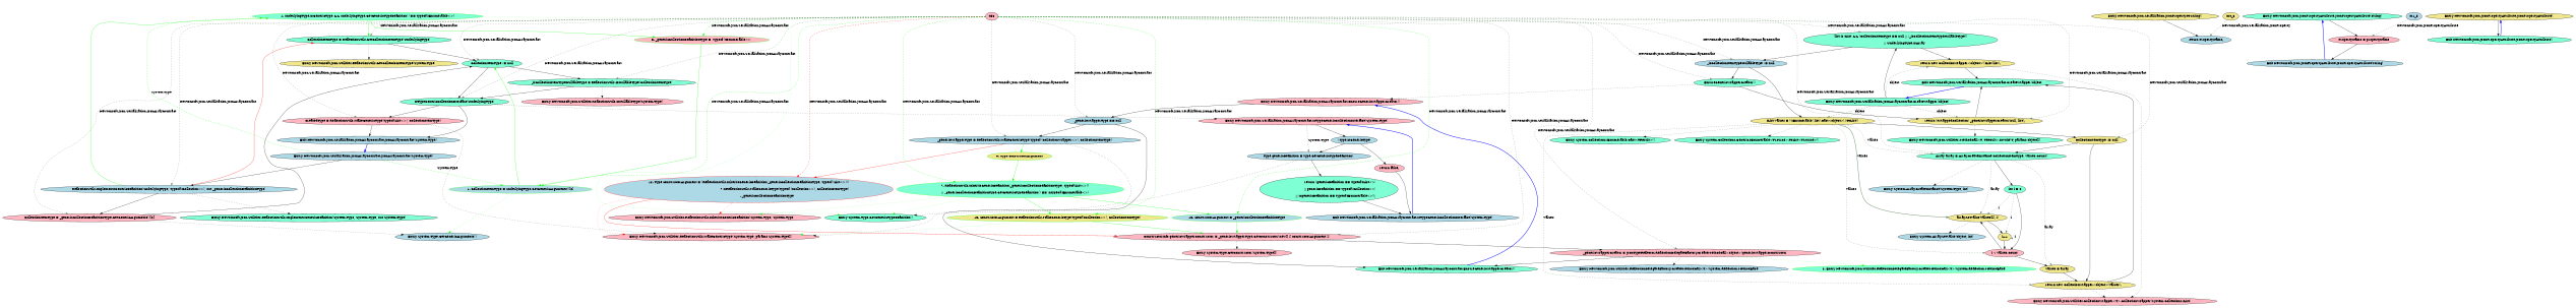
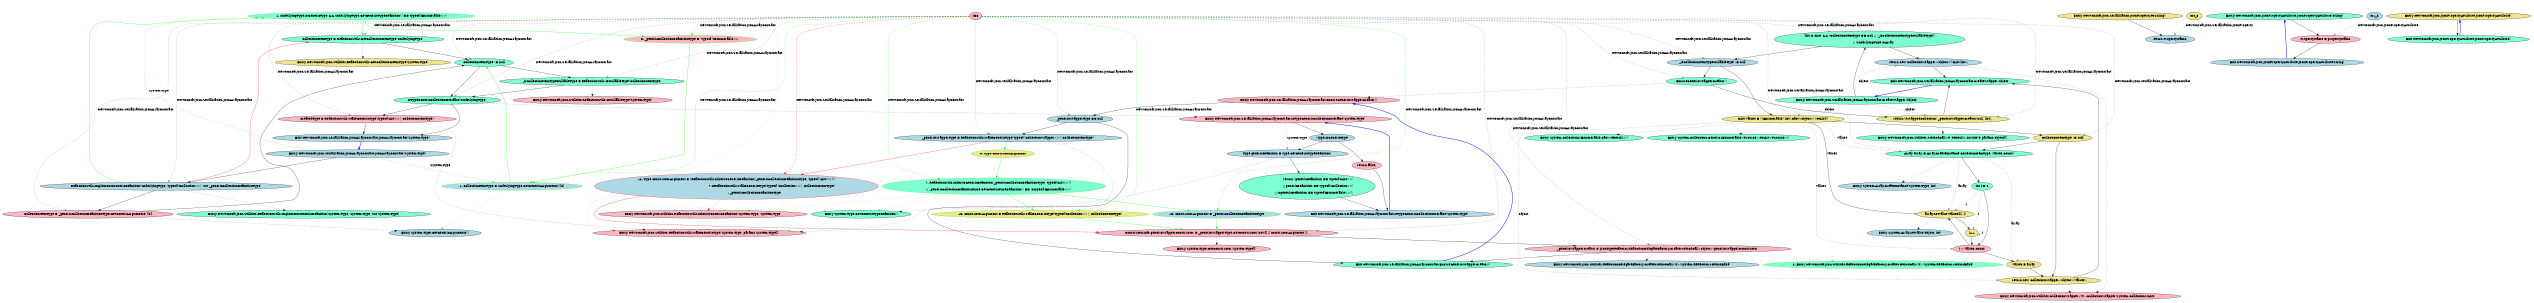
  digraph {
    node [cluster="Newtonsoft.Json.Serialization.JsonArrayContract.CreateWrapper(object)" file="JsonArrayContract.cs.dot" fillcolor=aquamarine span="0-0" style=filled]
    edge [style=solid]
    n13 [cluster="Newtonsoft.Json.Serialization.JsonArrayContract.IsTypeGenericCollectionInterface(System.Type)" fillcolor=lightpink label="Entry Newtonsoft.Json.Serialization.JsonArrayContract.IsTypeGenericCollectionInterface(System.Type)" span="116-116"]
    n47 [cluster="Newtonsoft.Json.Serialization.JsonArrayContract.IsTypeGenericCollectionInterface(System.Type)" fillcolor=lightblue label="!type.IsGenericType" span="118-118"]
    n49 [cluster="Newtonsoft.Json.Serialization.JsonArrayContract.IsTypeGenericCollectionInterface(System.Type)" fillcolor=lightblue label="Type genericDefinition = type.GetGenericTypeDefinition()" span="121-121"]
    n48 [cluster="Newtonsoft.Json.Serialization.JsonArrayContract.IsTypeGenericCollectionInterface(System.Type)" fillcolor=lightpink label="return false;" span="119-119"]
    n50 [cluster="Newtonsoft.Json.Serialization.JsonArrayContract.IsTypeGenericCollectionInterface(System.Type)" label="return (genericDefinition == typeof(IList<>)\r\n              || genericDefinition == typeof(ICollection<>)\r\n              || \\ngenericDefinition == typeof(IEnumerable<>));" span="123-125"]
    n52 [cluster="System.Type.GetGenericTypeDefinition()" label="Entry System.Type.GetGenericTypeDefinition()"]
    n51 [cluster="Newtonsoft.Json.Serialization.JsonArrayContract.IsTypeGenericCollectionInterface(System.Type)" fillcolor=lightblue label="Exit Newtonsoft.Json.Serialization.JsonArrayContract.IsTypeGenericCollectionInterface(System.Type)" span="116-116"]
    n15 [label="Entry Newtonsoft.Json.Serialization.JsonArrayContract.CreateWrapper(object)" span="71-71"]
    n16 [label="(list is IList && (CollectionItemType == null || !_isCollectionItemTypeNullableType))\r\n        || UnderlyingType.IsArray" span="73-74"]
-   n17 [fillcolor=khaki label="return new CollectionWrapper<object>((IList)list);" span="75-75"]
+   n17 [fillcolor=lightblue label="return new CollectionWrapper<object>((IList)list);" span="75-75"]
    n20 [fillcolor=khaki label="return (IWrappedCollection) _genericWrapperCreator(null, list);" span="80-80"]
    n21 [fillcolor=khaki label="IList values = ((IEnumerable) list).Cast<object>().ToList()" span="84-84"]
    n18 [fillcolor=lightblue label="_isCollectionItemTypeNullableType != null" span="77-77"]
    n30 [label="Exit Newtonsoft.Json.Serialization.JsonArrayContract.CreateWrapper(object)" span="71-71"]
    n31 [cluster="Newtonsoft.Json.Utilities.CollectionWrapper<T>.CollectionWrapper(System.Collections.IList)" fillcolor=lightpink label="Entry Newtonsoft.Json.Utilities.CollectionWrapper<T>.CollectionWrapper(System.Collections.IList)" span="46-46"]
    n33 [cluster="Newtonsoft.Json.Utilities.MethodCall<T, TResult>.Invoke(T, params object[])" label="Entry Newtonsoft.Json.Utilities.MethodCall<T, TResult>.Invoke(T, params object[])" span="27-27"]
    n22 [fillcolor=khaki label="CollectionItemType != null" span="86-86"]
    n23 [label="Array array = Array.CreateInstance(CollectionItemType, values.Count)" span="88-88"]
    n25 [fillcolor=lightpink label="i < values.Count" span="89-89"]
    n26 [fillcolor=khaki label="array.SetValue(values[i], i)" span="91-91"]
    n29 [fillcolor=khaki label="return new CollectionWrapper<object>(values);" span="97-97"]
    n34 [cluster="System.Collections.IEnumerable.Cast<TResult>()" label="Entry System.Collections.IEnumerable.Cast<TResult>()"]
    n35 [cluster="System.Collections.Generic.IEnumerable<TSource>.ToList<TSource>()" label="Entry System.Collections.Generic.IEnumerable<TSource>.ToList<TSource>()"]
    n19 [label="EnsureGenericWrapperCreator()" span="79-79"]
    n24 [label="int i = 0" span="89-89"]
    n28 [fillcolor=khaki label="values = array" span="94-94"]
    n36 [cluster="System.Array.CreateInstance(System.Type, int)" fillcolor=lightblue label="Entry System.Array.CreateInstance(System.Type, int)"]
    n27 [fillcolor=khaki label="i++" span="89-89"]
    n37 [cluster="System.Array.SetValue(object, int)" fillcolor=lightblue label="Entry System.Array.SetValue(object, int)"]
    n32 [cluster="Newtonsoft.Json.Serialization.JsonArrayContract.EnsureGenericWrapperCreator()" fillcolor=lightpink label="Entry Newtonsoft.Json.Serialization.JsonArrayContract.EnsureGenericWrapperCreator()" span="101-101"]
    n38 [cluster="Newtonsoft.Json.Serialization.JsonArrayContract.EnsureGenericWrapperCreator()" fillcolor=lightblue label="_genericWrapperType == null" span="103-103"]
    n39 [cluster="Newtonsoft.Json.Serialization.JsonArrayContract.EnsureGenericWrapperCreator()" fillcolor=lightblue label="_genericWrapperType = ReflectionUtils.MakeGenericType(typeof (CollectionWrapper<>), CollectionItemType)" span="105-105"]
    n43 [cluster="Newtonsoft.Json.Serialization.JsonArrayContract.EnsureGenericWrapperCreator()" label="Exit Newtonsoft.Json.Serialization.JsonArrayContract.EnsureGenericWrapperCreator()" span="101-101"]
    n0 [cluster="Newtonsoft.Json.Serialization.JsonArrayContract.JsonArrayContract(System.Type)" fillcolor=lightblue label="Entry Newtonsoft.Json.Serialization.JsonArrayContract.JsonArrayContract(System.Type)" span="50-50"]
    n1 [cluster="Newtonsoft.Json.Serialization.JsonArrayContract.JsonArrayContract(System.Type)" fillcolor=lightblue label="ReflectionUtils.ImplementsGenericDefinition(underlyingType, typeof(ICollection<>), out _genericCollectionDefinitionType)" span="53-53"]
    d3 [cluster="Newtonsoft.Json.Serialization.JsonArrayContract.JsonArrayContract(System.Type)" color=green community=0 label="1: underlyingType.IsGenericType && underlyingType.GetGenericTypeDefinition() == typeof(IEnumerable<>)" span="57-57"]
    d5 [cluster="Newtonsoft.Json.Serialization.JsonArrayContract.JsonArrayContract(System.Type)" color=green community=0 fillcolor=lightblue label="1: CollectionItemType = underlyingType.GetGenericArguments()[0]" span="60-60"]
    n2 [cluster="Newtonsoft.Json.Serialization.JsonArrayContract.JsonArrayContract(System.Type)" fillcolor=lightpink label="CollectionItemType = _genericCollectionDefinitionType.GetGenericArguments()[0]" span="55-55"]
    n3 [cluster="Newtonsoft.Json.Serialization.JsonArrayContract.JsonArrayContract(System.Type)" label="CollectionItemType = ReflectionUtils.GetCollectionItemType(UnderlyingType)" span="59-59"]
    n9 [cluster="Newtonsoft.Json.Utilities.ReflectionUtils.ImplementsGenericDefinition(System.Type, System.Type, out System.Type)" label="Entry Newtonsoft.Json.Utilities.ReflectionUtils.ImplementsGenericDefinition(System.Type, System.Type, out System.Type)" span="253-253"]
    d4 [cluster="Newtonsoft.Json.Serialization.JsonArrayContract.JsonArrayContract(System.Type)" color=green community=0 fillcolor=lightpink label="5: _genericCollectionDefinitionType =  typeof (IEnumerable<>)" span="59-59"]
    n4 [cluster="Newtonsoft.Json.Serialization.JsonArrayContract.JsonArrayContract(System.Type)" label="CollectionItemType != null" span="62-62"]
    n10 [cluster="System.Type.GetGenericArguments()" fillcolor=lightblue label="Entry System.Type.GetGenericArguments()"]
    n11 [cluster="Newtonsoft.Json.Utilities.ReflectionUtils.GetCollectionItemType(System.Type)" fillcolor=khaki label="Entry Newtonsoft.Json.Utilities.ReflectionUtils.GetCollectionItemType(System.Type)" span="371-371"]
    n5 [cluster="Newtonsoft.Json.Serialization.JsonArrayContract.JsonArrayContract(System.Type)" label="_isCollectionItemTypeNullableType = ReflectionUtils.IsNullableType(CollectionItemType)" span="63-63"]
    n6 [cluster="Newtonsoft.Json.Serialization.JsonArrayContract.JsonArrayContract(System.Type)" label="IsTypeGenericCollectionInterface(UnderlyingType)" span="65-65"]
    n12 [cluster="Newtonsoft.Json.Utilities.ReflectionUtils.IsNullableType(System.Type)" fillcolor=lightpink label="Entry Newtonsoft.Json.Utilities.ReflectionUtils.IsNullableType(System.Type)" span="190-190"]
    n7 [cluster="Newtonsoft.Json.Serialization.JsonArrayContract.JsonArrayContract(System.Type)" fillcolor=lightpink label="CreatedType = ReflectionUtils.MakeGenericType(typeof(List<>), CollectionItemType)" span="67-67"]
    n8 [cluster="Newtonsoft.Json.Serialization.JsonArrayContract.JsonArrayContract(System.Type)" fillcolor=lightblue label="Exit Newtonsoft.Json.Serialization.JsonArrayContract.JsonArrayContract(System.Type)" span="50-50"]
    n14 [cluster="Newtonsoft.Json.Utilities.ReflectionUtils.MakeGenericType(System.Type, params System.Type[])" fillcolor=lightpink label="Entry Newtonsoft.Json.Utilities.ReflectionUtils.MakeGenericType(System.Type, params System.Type[])" span="760-760"]
    n40 [cluster="Newtonsoft.Json.Serialization.JsonArrayContract.EnsureGenericWrapperCreator()" color=red community=0 fillcolor=lightblue label="12: Type constructorArgument = (ReflectionUtils.InheritsGenericDefinition(_genericCollectionDefinitionType, typeof (List<>)))\r\n                                     ? \\nReflectionUtils.MakeGenericType(typeof (ICollection<>), CollectionItemType)\r\n                                     : _genericCollectionDefinitionType" span="107-109"]
    d44 [cluster="Newtonsoft.Json.Serialization.JsonArrayContract.EnsureGenericWrapperCreator()" color=green community=0 fillcolor=khaki label="9: Type constructorArgument" span="112-112"]
    n41 [cluster="Newtonsoft.Json.Serialization.JsonArrayContract.EnsureGenericWrapperCreator()" fillcolor=lightpink label="ConstructorInfo genericWrapperConstructor = _genericWrapperType.GetConstructor(new[] { constructorArgument })" span="111-111"]
    n44 [cluster="Newtonsoft.Json.Utilities.ReflectionUtils.InheritsGenericDefinition(System.Type, System.Type)" fillcolor=lightpink label="Entry Newtonsoft.Json.Utilities.ReflectionUtils.InheritsGenericDefinition(System.Type, System.Type)" span="327-327"]
    d45 [cluster="Newtonsoft.Json.Serialization.JsonArrayContract.EnsureGenericWrapperCreator()" color=green community=0 label="7: ReflectionUtils.InheritsGenericDefinition(_genericCollectionDefinitionType, typeof(List<>))\r\n          || _genericCollectionDefinitionType.GetGenericTypeDefinition() == \\ntypeof(IEnumerable<>)" span="114-115"]
    n42 [cluster="Newtonsoft.Json.Serialization.JsonArrayContract.EnsureGenericWrapperCreator()" fillcolor=lightpink label="_genericWrapperCreator = JsonTypeReflector.ReflectionDelegateFactory.CreateMethodCall<object>(genericWrapperConstructor)" span="112-112"]
    n45 [cluster="System.Type.GetConstructor(System.Type[])" fillcolor=lightpink label="Entry System.Type.GetConstructor(System.Type[])"]
    d46 [cluster="Newtonsoft.Json.Serialization.JsonArrayContract.EnsureGenericWrapperCreator()" color=green community=0 fillcolor=khaki label="15: constructorArgument = ReflectionUtils.MakeGenericType(typeof(ICollection<>), CollectionItemType)" span="116-116"]
    d47 [cluster="Newtonsoft.Json.Serialization.JsonArrayContract.EnsureGenericWrapperCreator()" color=green community=0 fillcolor=lightblue label="15: constructorArgument = _genericCollectionDefinitionType" span="118-118"]
    n46 [cluster="Newtonsoft.Json.Utilities.ReflectionDelegateFactory.CreateMethodCall<T>(System.Reflection.MethodBase)" fillcolor=lightblue label="Entry Newtonsoft.Json.Utilities.ReflectionDelegateFactory.CreateMethodCall<T>(System.Reflection.MethodBase)" span="59-59"]
    d53 [cluster="Newtonsoft.Json.Utilities.ReflectionDelegateFactory.CreateMethodCall<T>(System.Reflection.MethodBase)" color=green community=0 label="2: Entry Newtonsoft.Json.Utilities.ReflectionDelegateFactory.CreateMethodCall<T>(System.Reflection.MethodBase)" span="59-59"]
    m0_0 [cluster="Newtonsoft.Json.Serialization.JsonProperty.ToString()" file="JsonProperty.cs" fillcolor=khaki label="Entry Newtonsoft.Json.Serialization.JsonProperty.ToString()" span="163-163"]
    m0_1 [cluster="Newtonsoft.Json.Serialization.JsonProperty.ToString()" file="JsonProperty.cs" fillcolor=lightblue label="return PropertyName;" span="165-165"]
    m1_2 [cluster="Newtonsoft.Json.JsonPropertyAttribute.JsonPropertyAttribute(string)" file="JsonPropertyAttribute.cs" label="Entry Newtonsoft.Json.JsonPropertyAttribute.JsonPropertyAttribute(string)" span="104-104"]
    m1_3 [cluster="Newtonsoft.Json.JsonPropertyAttribute.JsonPropertyAttribute(string)" file="JsonPropertyAttribute.cs" fillcolor=lightpink label="PropertyName = propertyName" span="106-106"]
    m1_4 [cluster="Newtonsoft.Json.JsonPropertyAttribute.JsonPropertyAttribute(string)" file="JsonPropertyAttribute.cs" fillcolor=lightblue label="Exit Newtonsoft.Json.JsonPropertyAttribute.JsonPropertyAttribute(string)" span="104-104"]
    m1_0 [cluster="Newtonsoft.Json.JsonPropertyAttribute.JsonPropertyAttribute()" file="JsonPropertyAttribute.cs" fillcolor=khaki label="Entry Newtonsoft.Json.JsonPropertyAttribute.JsonPropertyAttribute()" span="96-96"]
    m1_1 [cluster="Newtonsoft.Json.JsonPropertyAttribute.JsonPropertyAttribute()" file="JsonPropertyAttribute.cs" label="Exit Newtonsoft.Json.JsonPropertyAttribute.JsonPropertyAttribute()" span="96-96"]
    n53 [fillcolor=lightpink cluster="" file="" span=""]
    m0_3 [fillcolor=khaki cluster="" file="" span=""]
    m1_5 [fillcolor=lightblue cluster="" file="" span=""]
    n13 -> n47
    n13 -> n49 [color=darkseagreen4 label="System.Type" style=dashed]
    n47 -> n49
    n47 -> n48
    n49 -> n50
    n49 -> n52 [style=dotted]
    n48 -> n51
    n50 -> n51
    n51 -> n13 [color=blue style=bold]
    n15 -> n16
    n15 -> n17 [color=darkseagreen4 label=object style=dashed]
    n15 -> n20 [color=darkseagreen4 label=object style=dashed]
    n15 -> n21 [color=darkseagreen4 label=object style=dashed]
    n16 -> n17
    n16 -> n18
    n17 -> n30
    n17 -> n31 [style=dotted]
    n20 -> n30
    n20 -> n33 [style=dotted]
    n21 -> n22
    n21 -> n23 [color=darkseagreen4 label=values style=dashed]
    n21 -> n25 [color=darkseagreen4 label=values style=dashed]
    n21 -> n26 [color=darkseagreen4 label=values style=bold]
-   n21 -> n29 [color=darkseagreen4 label=values style=dashed]
+   n21 -> n29 [color=darkseagreen4 label=object style=dashed]
    n21 -> n34 [style=dotted]
    n21 -> n35 [style=dotted]
    n18 -> n21
    n18 -> n19
    n30 -> n15 [color=blue style=bold]
    n22 -> n23
    n22 -> n29
    n23 -> n26 [color=darkseagreen4 label=array style=dashed]
    n23 -> n24
    n23 -> n28 [color=darkseagreen4 label=array style=dashed]
    n23 -> n36 [style=dotted]
    n25 -> n26
    n25 -> n28
    n26 -> n27
    n26 -> n37 [style=dotted]
    n29 -> n30
    n29 -> n31 [style=dotted]
    n19 -> n20
    n19 -> n32 [style=dotted]
    n24 -> n25
    n24 -> n26 [color=darkseagreen4 label=i style=dashed]
    n24 -> n27 [color=darkseagreen4 label=i style=dashed]
    n28 -> n29
    n27 -> n25
    n27 -> n27 [color=darkseagreen4 label=i style=dashed]
    n32 -> n38
    n38 -> n39
    n38 -> n43
    n39 -> n14 [style=dotted]
    n39 -> n40 [color=red]
    n39 -> d44 [color=green]
    n43 -> n32 [color=blue style=bold]
    n0 -> n1
    n0 -> d3 [color=green label="System.Type" style=dashed]
    n0 -> d5 [color=green label="System.Type" style=dashed]
    n1 -> d3 [color=green]
    n1 -> n2
    n1 -> n3 [color=red]
    n1 -> n9 [style=dotted]
    d3 -> n52 [color=green style=dotted]
    d3 -> n3 [color=green]
    d3 -> d4 [color=green]
    d5 -> n4 [color=green]
    d5 -> n10 [color=green style=dotted]
    n2 -> n4
    n2 -> n10 [style=dotted]
    n3 -> n4
    n3 -> n11 [style=dotted]
    d4 -> d5 [color=green]
    n4 -> n5
    n4 -> n6
    n5 -> n6
    n5 -> n12 [style=dotted]
    n6 -> n13 [style=dotted]
    n6 -> n7
    n6 -> n8
    n7 -> n8
    n7 -> n14 [style=dotted]
    n8 -> n0 [color=blue style=bold]
    n40 -> n14 [color=red style=dotted]
    n40 -> n41 [color=red]
    n40 -> n44 [color=red style=dotted]
    d44 -> d45 [color=green]
    n41 -> n42
    n41 -> n45 [style=dotted]
    d45 -> n52 [color=green style=dotted]
    d45 -> n44 [color=green style=dotted]
    d45 -> d46 [color=green]
    d45 -> d47 [color=green]
    n42 -> n43
    n42 -> n46 [style=dotted]
    n42 -> d53 [color=green style=dotted]
    d46 -> n14 [color=green style=dotted]
    d46 -> n41 [color=green]
    d47 -> n41 [color=green]
    m0_0 -> m0_1
    m1_2 -> m1_3
    m1_3 -> m1_4
    m1_4 -> m1_2 [color=blue style=bold]
    m1_0 -> m1_1
    m1_1 -> m1_0 [color=blue style=bold]
    n53 -> n16 [color=darkseagreen4 label="Newtonsoft.Json.Serialization.JsonArrayContract" style=dashed]
    n53 -> n20 [color=darkseagreen4 label="Newtonsoft.Json.Serialization.JsonArrayContract" style=dashed]
    n53 -> n18 [color=darkseagreen4 label="Newtonsoft.Json.Serialization.JsonArrayContract" style=dashed]
    n53 -> n22 [color=darkseagreen4 label="Newtonsoft.Json.Serialization.JsonArrayContract" style=dashed]
    n53 -> n23 [color=darkseagreen4 label="Newtonsoft.Json.Serialization.JsonArrayContract" style=dashed]
    n53 -> n19 [color=darkseagreen4 label="Newtonsoft.Json.Serialization.JsonArrayContract" style=dashed]
    n53 -> n38 [color=darkseagreen4 label="Newtonsoft.Json.Serialization.JsonArrayContract" style=dashed]
    n53 -> n39 [color=darkseagreen4 label="Newtonsoft.Json.Serialization.JsonArrayContract" style=dashed]
    n53 -> n1 [color=darkseagreen4 label="Newtonsoft.Json.Serialization.JsonArrayContract" style=dashed]
    n53 -> d5 [color=green label="Newtonsoft.Json.Serialization.JsonArrayContract" style=dashed]
    n53 -> n2 [color=darkseagreen4 label="Newtonsoft.Json.Serialization.JsonArrayContract" style=dashed]
    n53 -> n3 [color=darkseagreen4 label="Newtonsoft.Json.Serialization.JsonArrayContract" style=dashed]
    n53 -> d4 [color=green label="Newtonsoft.Json.Serialization.JsonArrayContract" style=dashed]
    n53 -> n4 [color=darkseagreen4 label="Newtonsoft.Json.Serialization.JsonArrayContract" style=dashed]
    n53 -> n5 [color=darkseagreen4 label="Newtonsoft.Json.Serialization.JsonArrayContract" style=dashed]
    n53 -> n6 [color=darkseagreen4 label="Newtonsoft.Json.Serialization.JsonArrayContract" style=dashed]
    n53 -> n7 [color=darkseagreen4 label="Newtonsoft.Json.Serialization.JsonArrayContract" style=dashed]
    n53 -> n40 [color=red label="Newtonsoft.Json.Serialization.JsonArrayContract" style=dashed]
    n53 -> n41 [color=darkseagreen4 label="Newtonsoft.Json.Serialization.JsonArrayContract" style=dashed]
    n53 -> d45 [color=green label="Newtonsoft.Json.Serialization.JsonArrayContract" style=dashed]
    n53 -> n42 [color=darkseagreen4 label="Newtonsoft.Json.Serialization.JsonArrayContract" style=dashed]
    n53 -> d46 [color=green label="Newtonsoft.Json.Serialization.JsonArrayContract" style=dashed]
    n53 -> d47 [color=green label="Newtonsoft.Json.Serialization.JsonArrayContract" style=dashed]
    m0_3 -> m0_1 [color=darkseagreen4 label="Newtonsoft.Json.Serialization.JsonProperty" style=dashed]
    m1_5 -> m1_3 [color=darkseagreen4 label="Newtonsoft.Json.JsonPropertyAttribute" style=dashed]
  }
